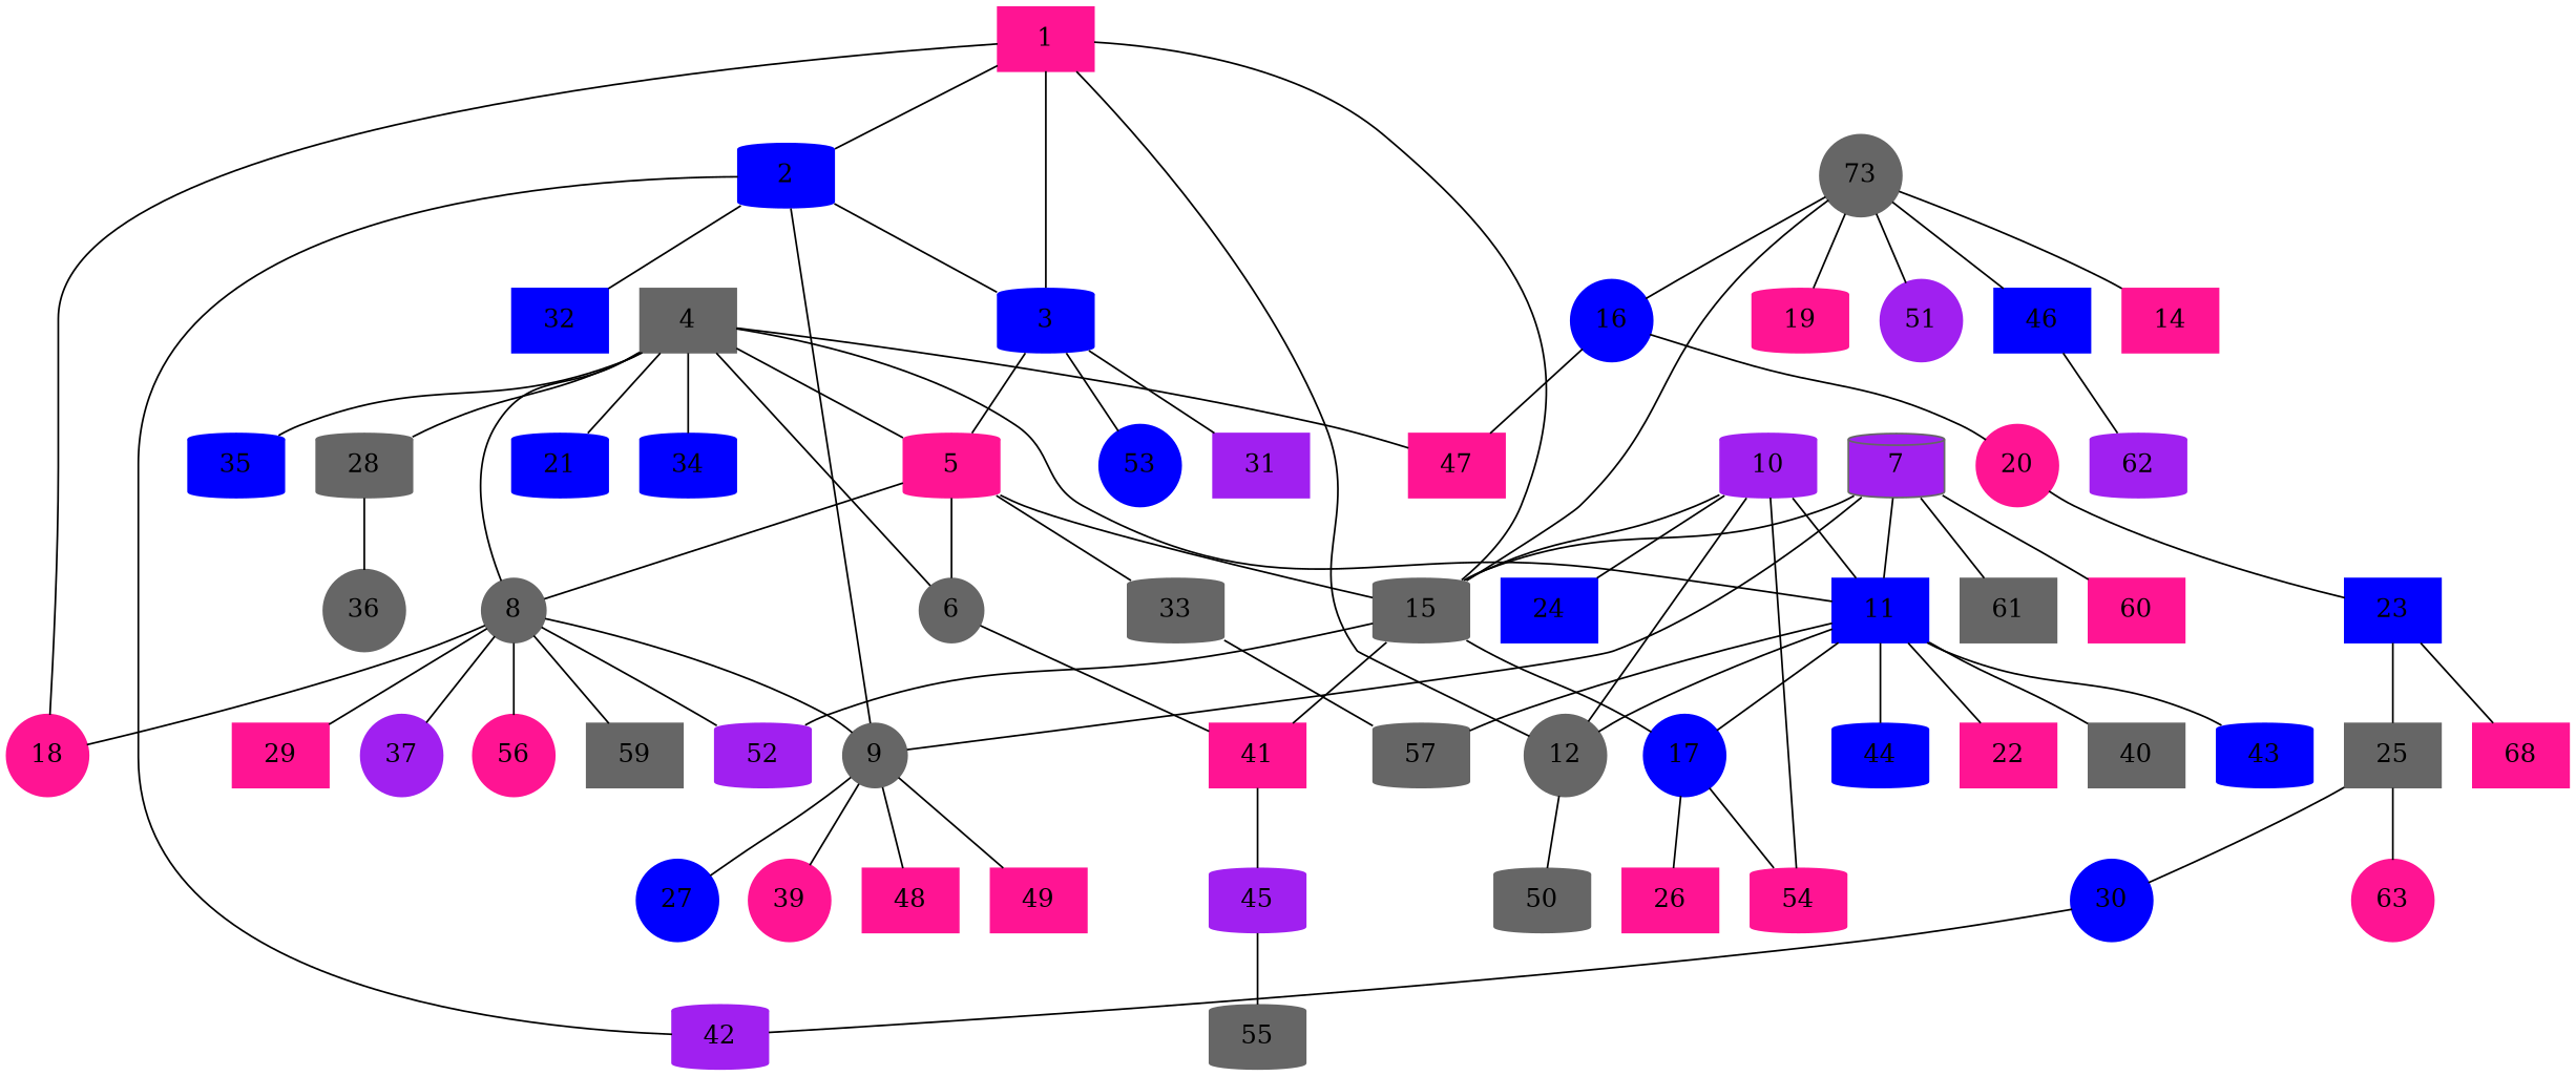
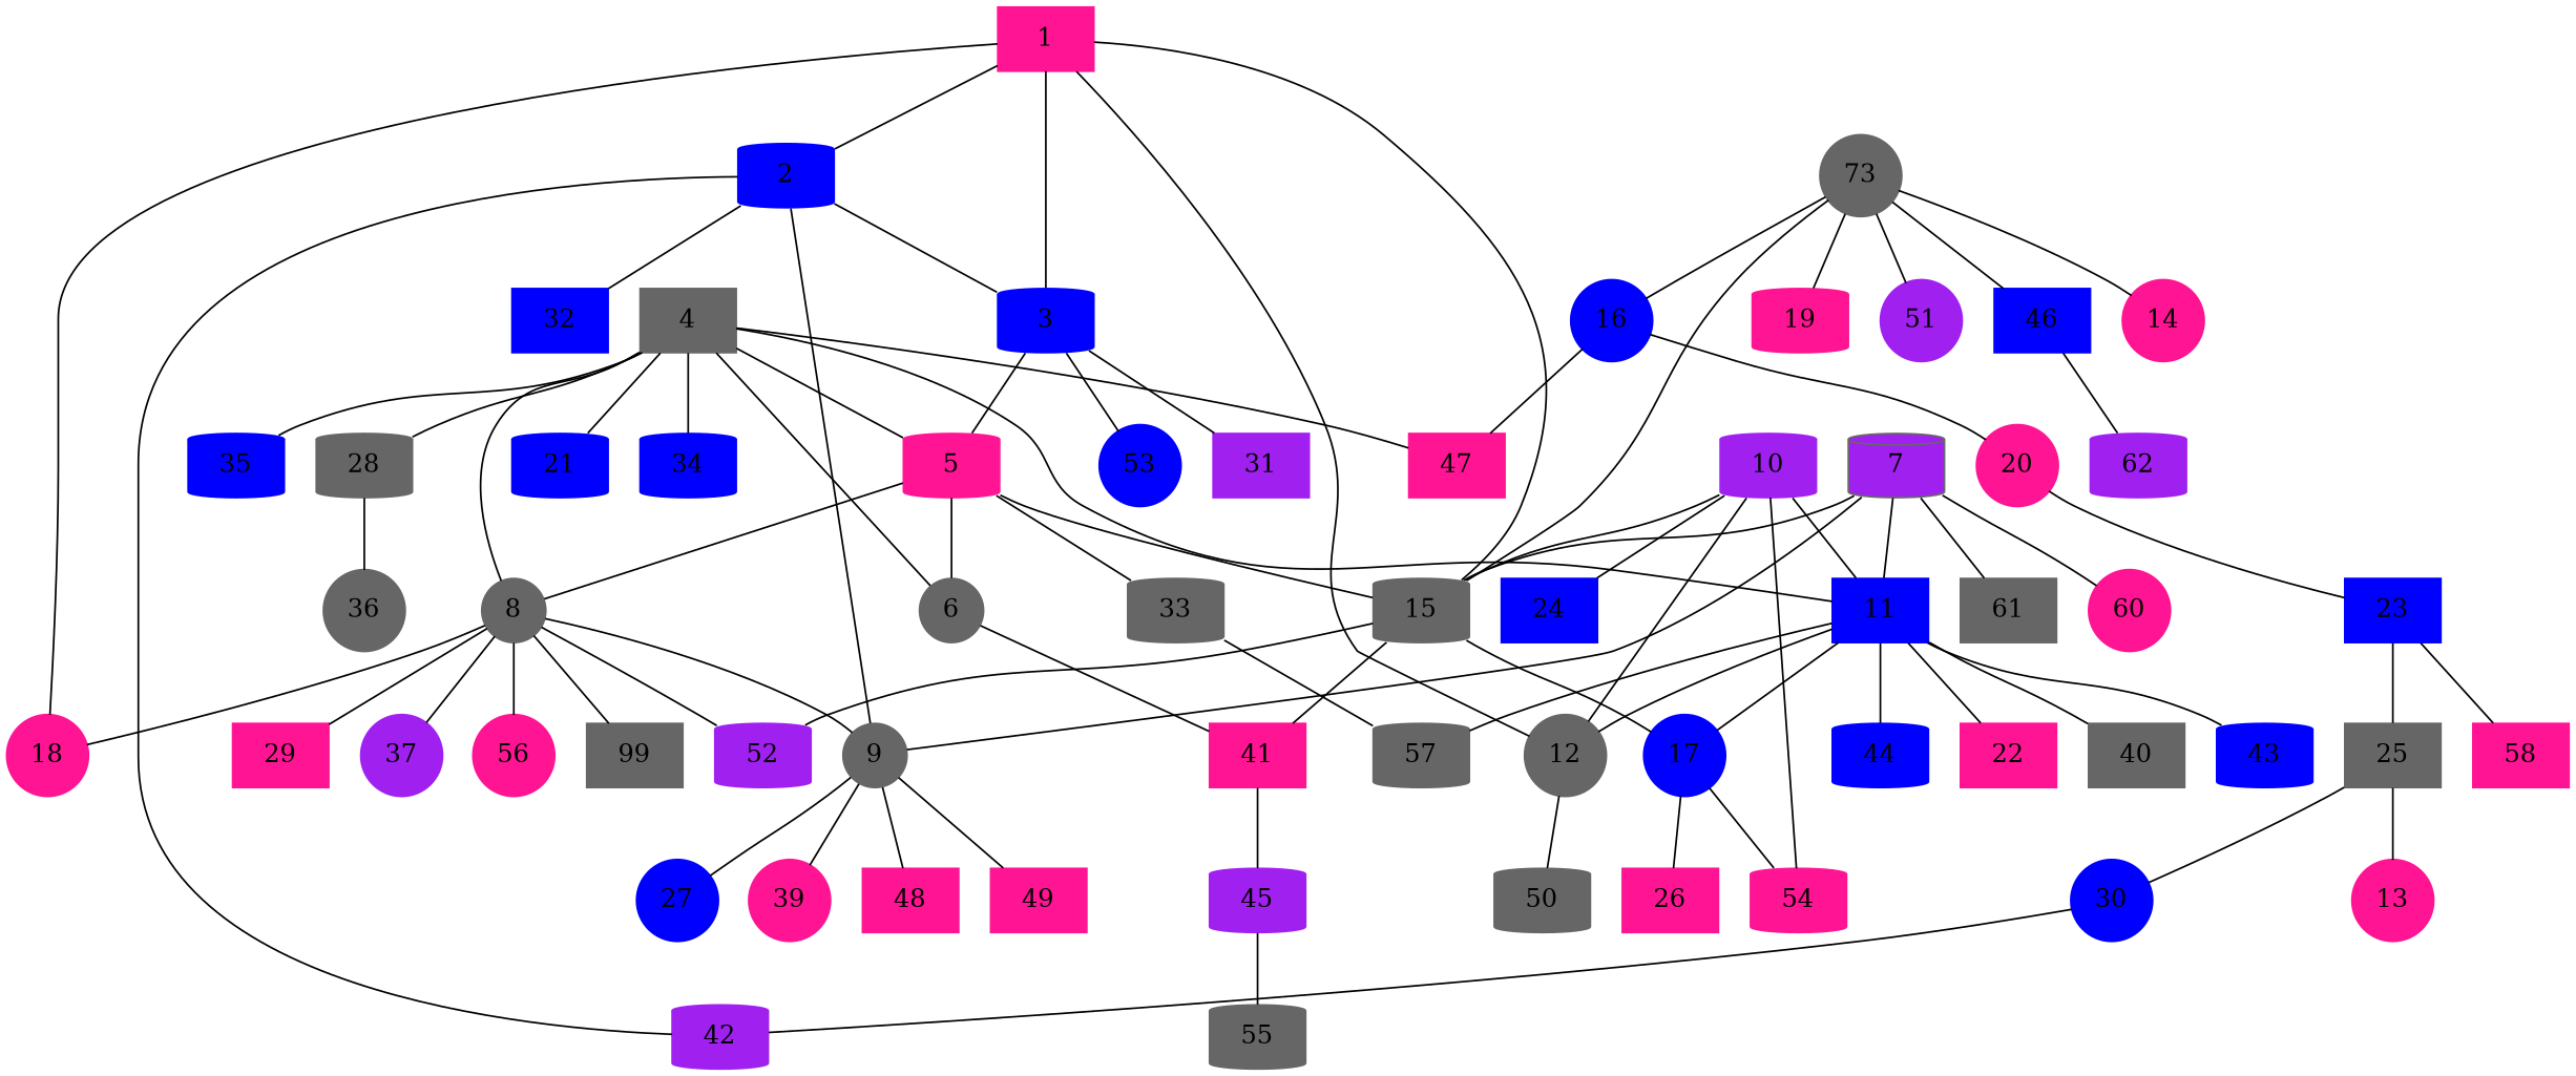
  graph {
    node [color=deeppink shape=cylinder style=filled]
    2 [color=blue]
    1 [shape=box]
    3 [color=blue]
    12 [color=gray40 shape=circle]
    15 [color=gray40]
    18 [shape=circle]
    9 [color=gray40 shape=circle]
    32 [color=blue shape=box]
    42 [color=purple]
    5
    31 [color=purple shape=box]
    53 [color=blue shape=circle]
    50 [color=gray40]
    41 [shape=box]
    52 [color=purple]
    17 [color=blue shape=circle]
    27 [color=blue shape=circle]
    39 [shape=circle]
    48 [shape=box]
    49 [shape=box]
    6 [color=gray40 shape=circle]
    8 [color=gray40 shape=circle]
    33 [color=gray40]
    4 [color=gray40 shape=box]
    11 [color=blue shape=box]
    21 [color=blue]
    28 [color=gray40]
    34 [color=blue]
    35 [color=blue]
    47 [shape=box]
    29 [shape=box]
    37 [color=purple shape=circle]
    56 [shape=circle]
-   59 [color=gray40 shape=box]
+   59 [color=gray40 shape=box label=99]
    22 [shape=box]
    40 [color=gray40 shape=box]
    43 [color=blue]
    44 [color=blue]
    57 [color=gray40]
    36 [color=gray40 shape=circle]
    45 [color=purple]
    7 [color=gray40 fillcolor=purple]
-   60 [shape=box]
+   60 [shape=circle]
    61 [color=gray40 shape=box]
    10 [color=purple]
    24 [color=blue shape=box]
    54
    26 [shape=box]
    n49 [color=gray40 label=73 shape=circle]
-   14 [shape=box]
+   14 [shape=circle]
    16 [color=blue shape=circle]
    19
    46 [color=blue shape=box]
    51 [color=purple shape=circle]
    20 [shape=circle]
    62 [color=purple]
    23 [color=blue shape=box]
    25 [color=gray40 shape=box]
-   58 [shape=box label=68]
+   58 [shape=box]
    30 [color=blue shape=circle]
-   63 [shape=circle]
+   63 [shape=circle label=13]
    55 [color=gray40]
    2 -- 3
    2 -- 9
    2 -- 32
    2 -- 42
    1 -- 2
    1 -- 3
    1 -- 12
    1 -- 15
    1 -- 18
    3 -- 5
    3 -- 31
    3 -- 53
    12 -- 50
    15 -- 41
    15 -- 52
    15 -- 17
    9 -- 27
    9 -- 39
    9 -- 48
    9 -- 49
    5 -- 15
    5 -- 6
    5 -- 8
    5 -- 33
    41 -- 45
    17 -- 54
    17 -- 26
    6 -- 41
    8 -- 18
    8 -- 9
    8 -- 52
    8 -- 29
    8 -- 37
    8 -- 56
    8 -- 59
    33 -- 57
    4 -- 5
    4 -- 6
    4 -- 8
    4 -- 11
    4 -- 21
    4 -- 28
    4 -- 34
    4 -- 35
    4 -- 47
    11 -- 12
    11 -- 17
    11 -- 22
    11 -- 40
    11 -- 43
    11 -- 44
    11 -- 57
    28 -- 36
    45 -- 55
    7 -- 15
    7 -- 9
    7 -- 11
    7 -- 60
    7 -- 61
    10 -- 12
    10 -- 15
    10 -- 11
    10 -- 24
    10 -- 54
    n49 -- 15
    n49 -- 14
    n49 -- 16
    n49 -- 19
    n49 -- 46
    n49 -- 51
    16 -- 47
    16 -- 20
    46 -- 62
    20 -- 23
    23 -- 25
    23 -- 58
    25 -- 30
    25 -- 63
    30 -- 42
  }
